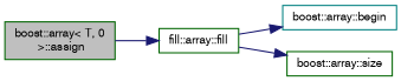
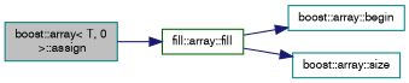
  digraph {
    rankdir=LR
    node [color=darkgreen fontname=FreeSans fontsize=10 shape=record]
    edge [color=midnightblue fontname=FreeSans fontsize=10 labelfontname=FreeSans labelfontsize=10 style=solid]
-   n1 [fillcolor=grey75 fontcolor=black height=0.2 label="boost::array\< T, 0\l \>::assign" style=filled width=0.4]
+   n1 [color=teal fillcolor=grey75 fontcolor=black height=0.2 label="boost::array\< T, 0\l \>::assign" style=filled width=0.4]
    n2 [height=0.2 label="fill::array::fill" width=0.4]
    n3 [color=teal height=0.2 label="boost::array::begin" width=0.4]
-   n4 [height=0.2 label="boost::array::size" width=0.4]
+   n4 [color=teal height=0.2 label="boost::array::size" width=0.4]
    n1 -> n2
    n2 -> n3
    n2 -> n4
  }
